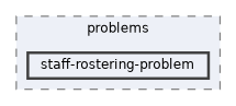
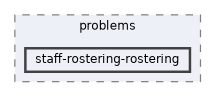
  digraph {
    compound=true
-   n1 [color=grey25 fillcolor="#edf0f7" fontname=Helvetica fontsize=10 height=0.2 label="staff-rostering-problem" shape=box style="filled,bold" width=0.4]
+   n1 [color=grey25 fillcolor="#edf0f7" fontname=Helvetica fontsize=10 height=0.2 label="staff-rostering-rostering" shape=box style="filled,bold" width=0.4]
    subgraph cluster_1 {
      bgcolor="#edf0f7"
      fontname=Helvetica
      fontsize=10
      label=problems
      pencolor=grey50
      style="filled,dashed"
      n1
    }
  }
